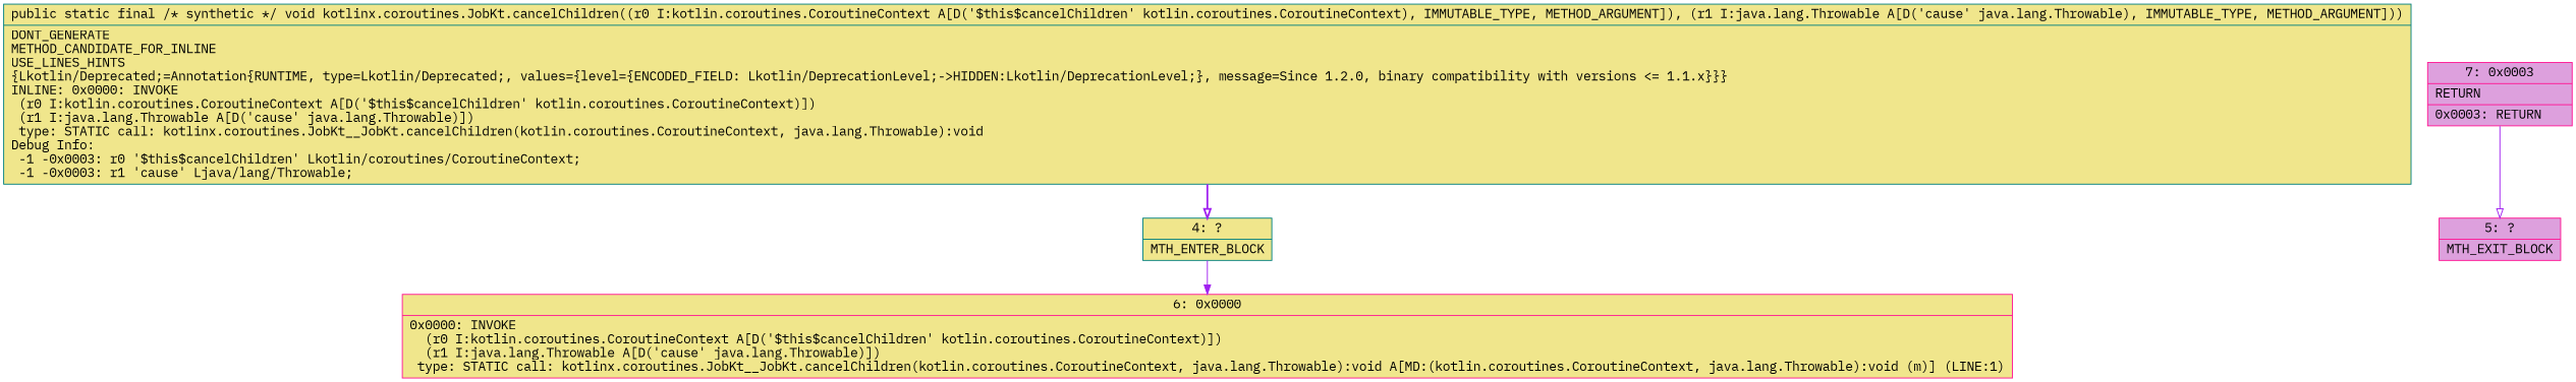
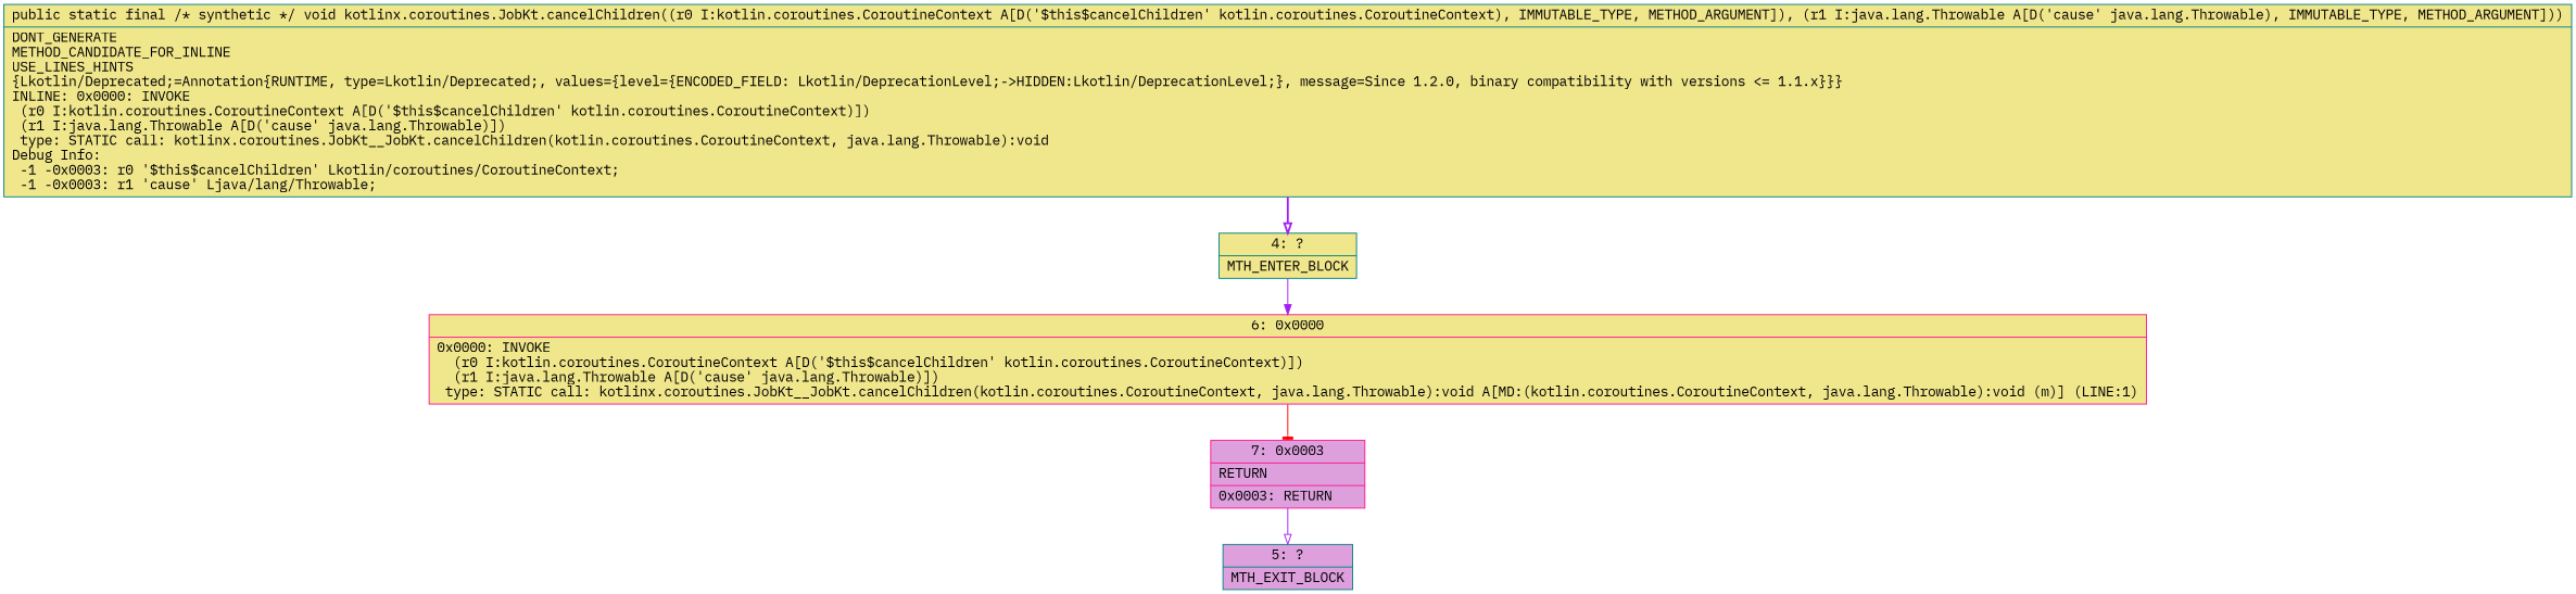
  digraph {
    fontname="IBM Plex Mono"
    node [color=teal fillcolor=khaki fontname="IBM Plex Mono" shape=record style=filled]
    edge [arrowhead=onormal color=purple fontname="IBM Plex Mono" style=solid]
    n1 [label="{4\:\ ?|MTH_ENTER_BLOCK\l}"]
    n2 [color=deeppink label="{6\:\ 0x0000|0x0000: INVOKE  \l  (r0 I:kotlin.coroutines.CoroutineContext A[D('$this$cancelChildren' kotlin.coroutines.CoroutineContext)])\l  (r1 I:java.lang.Throwable A[D('cause' java.lang.Throwable)])\l type: STATIC call: kotlinx.coroutines.JobKt__JobKt.cancelChildren(kotlin.coroutines.CoroutineContext, java.lang.Throwable):void A[MD:(kotlin.coroutines.CoroutineContext, java.lang.Throwable):void (m)] (LINE:1)\l}"]
    n3 [color=deeppink fillcolor=plum label="{7\:\ 0x0003|RETURN\l|0x0003: RETURN   \l}"]
-   n4 [color=deeppink fillcolor=plum label="{5\:\ ?|MTH_EXIT_BLOCK\l}"]
+   n4 [fillcolor=plum label="{5\:\ ?|MTH_EXIT_BLOCK\l}"]
    n5 [label="{public static final \/* synthetic *\/ void kotlinx.coroutines.JobKt.cancelChildren((r0 I:kotlin.coroutines.CoroutineContext A[D('$this$cancelChildren' kotlin.coroutines.CoroutineContext), IMMUTABLE_TYPE, METHOD_ARGUMENT]), (r1 I:java.lang.Throwable A[D('cause' java.lang.Throwable), IMMUTABLE_TYPE, METHOD_ARGUMENT]))  | DONT_GENERATE\lMETHOD_CANDIDATE_FOR_INLINE\lUSE_LINES_HINTS\l\{Lkotlin\/Deprecated;=Annotation\{RUNTIME, type=Lkotlin\/Deprecated;, values=\{level=\{ENCODED_FIELD: Lkotlin\/DeprecationLevel;\-\>HIDDEN:Lkotlin\/DeprecationLevel;\}, message=Since 1.2.0, binary compatibility with versions \<= 1.1.x\}\}\}\lINLINE: 0x0000: INVOKE  \l  (r0 I:kotlin.coroutines.CoroutineContext A[D('$this$cancelChildren' kotlin.coroutines.CoroutineContext)])\l  (r1 I:java.lang.Throwable A[D('cause' java.lang.Throwable)])\l type: STATIC call: kotlinx.coroutines.JobKt__JobKt.cancelChildren(kotlin.coroutines.CoroutineContext, java.lang.Throwable):void\lDebug Info:\l  \-1 \-0x0003: r0 '$this$cancelChildren' Lkotlin\/coroutines\/CoroutineContext;\l  \-1 \-0x0003: r1 'cause' Ljava\/lang\/Throwable;\l}"]
    n1 -> n2 [arrowhead=normal]
+   n2 -> n3 [arrowhead=tee color=red]
    n3 -> n4
    n5 -> n1 [style=bold]
  }
